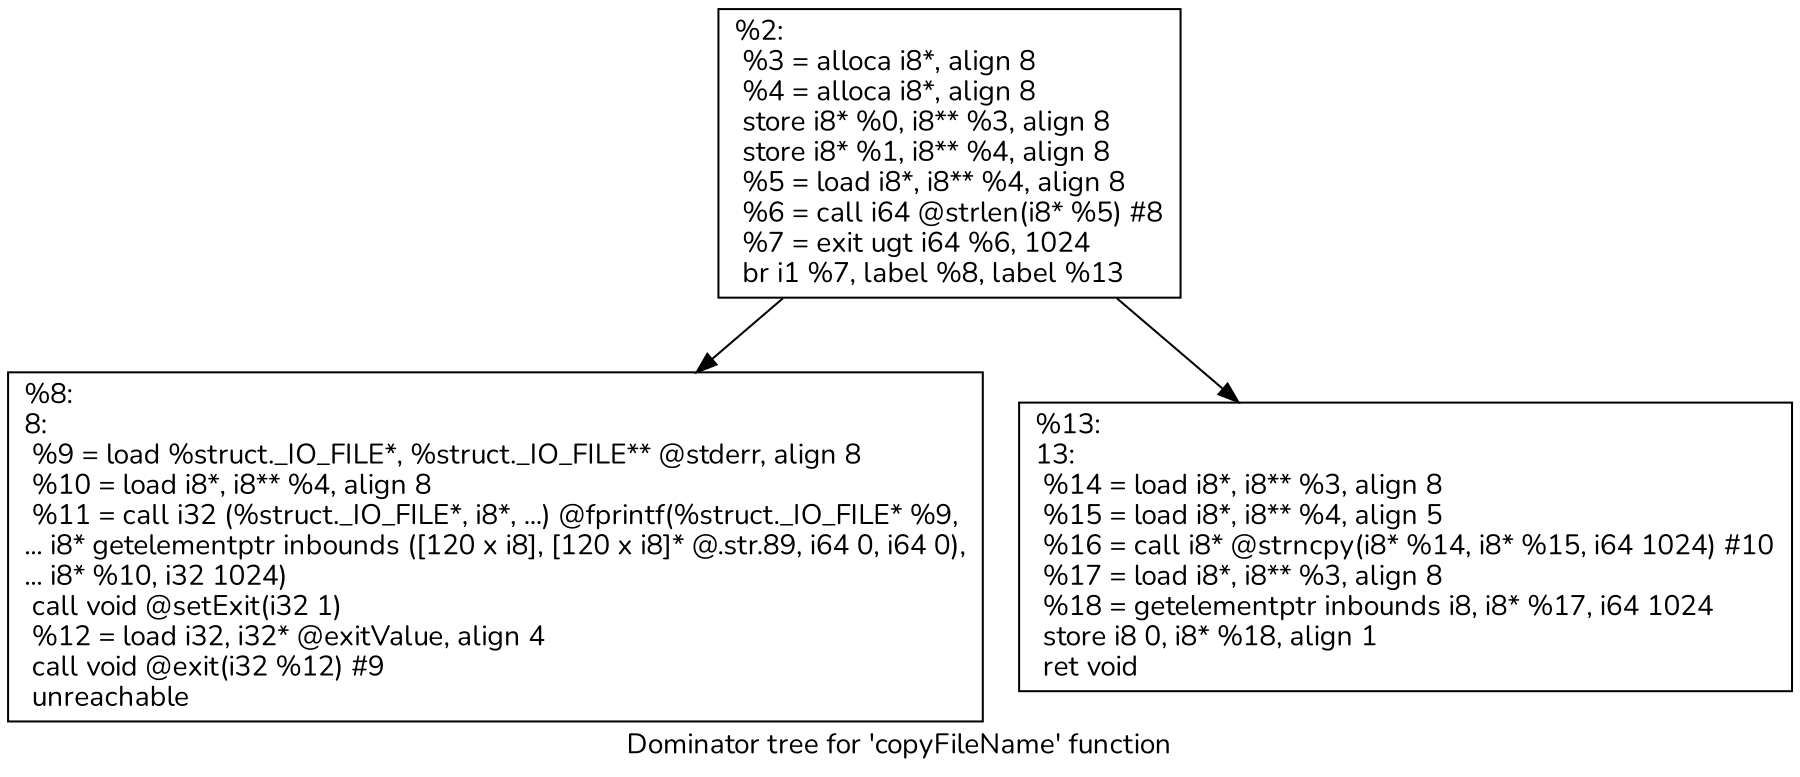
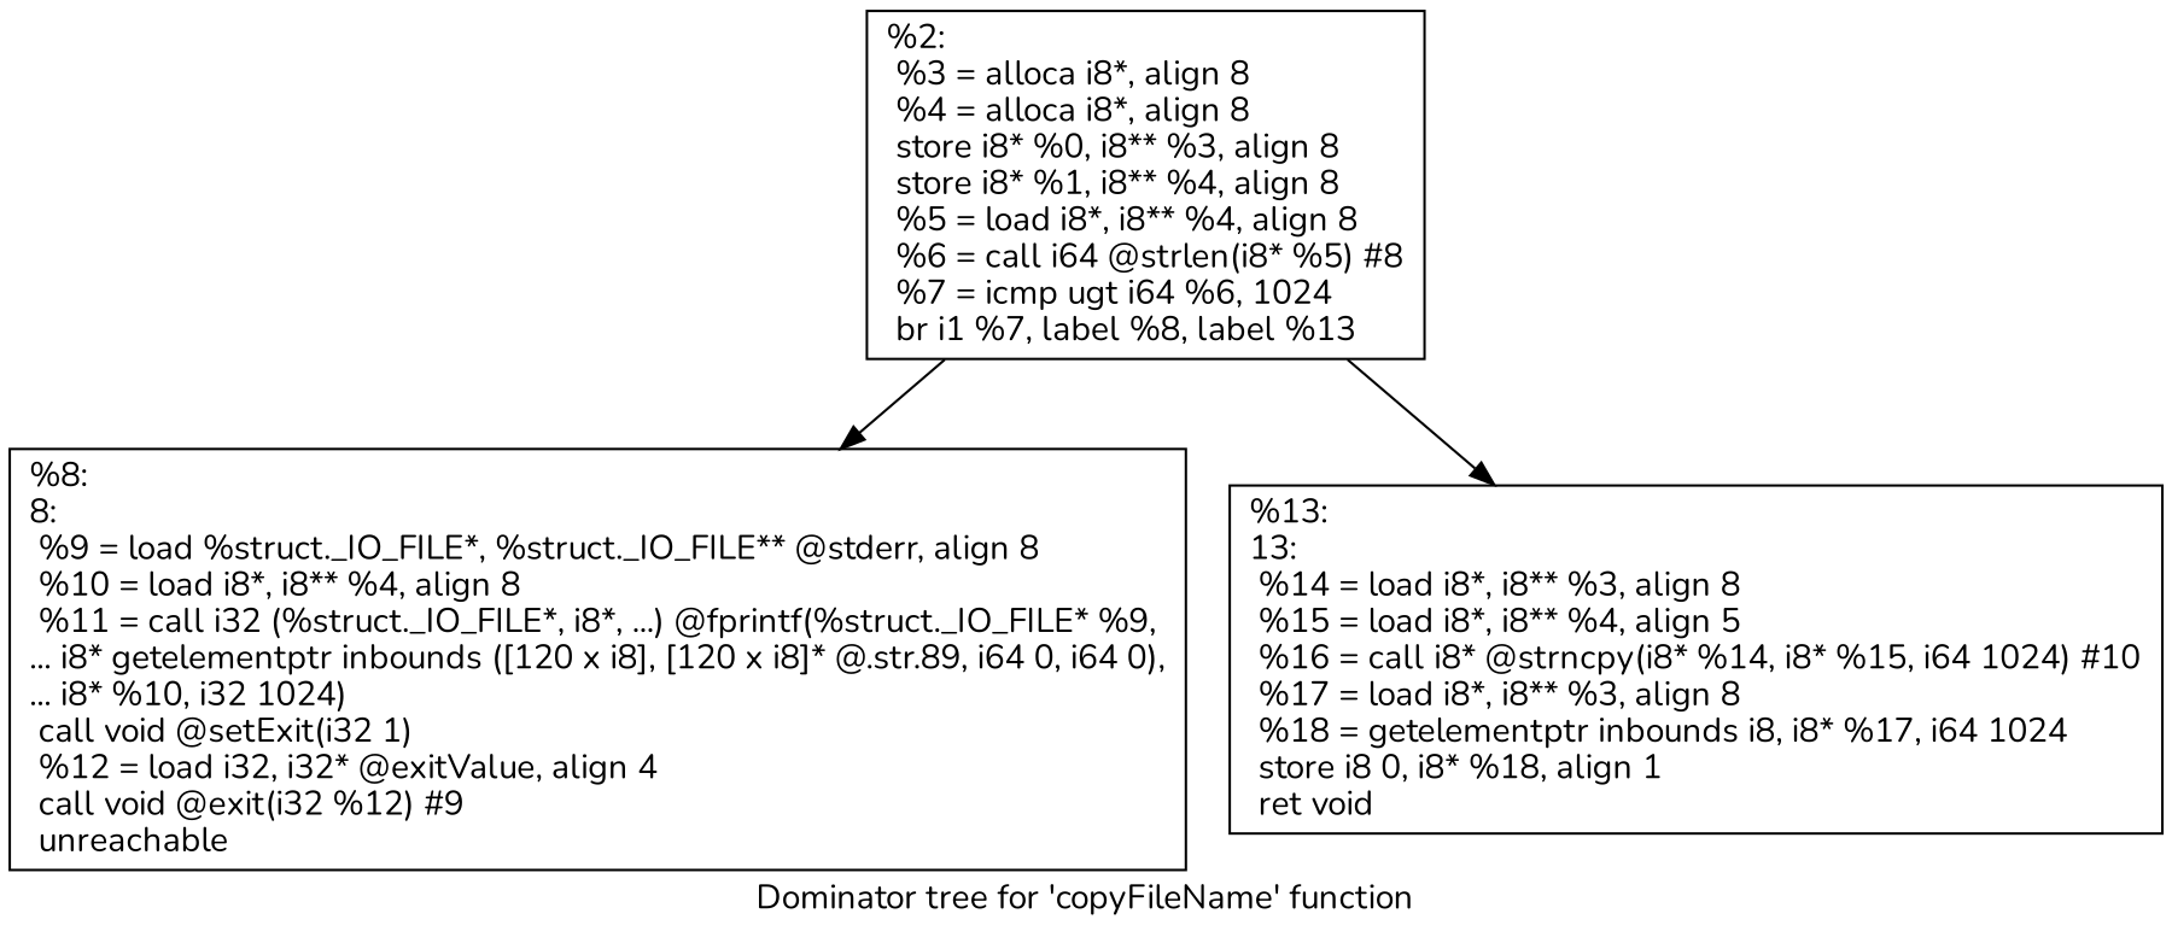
  digraph {
    fontname=Nunito
    label="Dominator tree for 'copyFileName' function"
    node [fontname=Nunito shape=record]
    edge [fontname=Nunito]
-   n1 [label="{%2:\l  %3 = alloca i8*, align 8\l  %4 = alloca i8*, align 8\l  store i8* %0, i8** %3, align 8\l  store i8* %1, i8** %4, align 8\l  %5 = load i8*, i8** %4, align 8\l  %6 = call i64 @strlen(i8* %5) #8\l  %7 = exit ugt i64 %6, 1024\l  br i1 %7, label %8, label %13\l}"]
+   n1 [label="{%2:\l  %3 = alloca i8*, align 8\l  %4 = alloca i8*, align 8\l  store i8* %0, i8** %3, align 8\l  store i8* %1, i8** %4, align 8\l  %5 = load i8*, i8** %4, align 8\l  %6 = call i64 @strlen(i8* %5) #8\l  %7 = icmp ugt i64 %6, 1024\l  br i1 %7, label %8, label %13\l}"]
    n2 [label="{%8:\l8:                                                \l  %9 = load %struct._IO_FILE*, %struct._IO_FILE** @stderr, align 8\l  %10 = load i8*, i8** %4, align 8\l  %11 = call i32 (%struct._IO_FILE*, i8*, ...) @fprintf(%struct._IO_FILE* %9,\l... i8* getelementptr inbounds ([120 x i8], [120 x i8]* @.str.89, i64 0, i64 0),\l... i8* %10, i32 1024)\l  call void @setExit(i32 1)\l  %12 = load i32, i32* @exitValue, align 4\l  call void @exit(i32 %12) #9\l  unreachable\l}"]
    n3 [label="{%13:\l13:                                               \l  %14 = load i8*, i8** %3, align 8\l  %15 = load i8*, i8** %4, align 5\l  %16 = call i8* @strncpy(i8* %14, i8* %15, i64 1024) #10\l  %17 = load i8*, i8** %3, align 8\l  %18 = getelementptr inbounds i8, i8* %17, i64 1024\l  store i8 0, i8* %18, align 1\l  ret void\l}"]
    n1 -> n2
    n1 -> n3
  }
